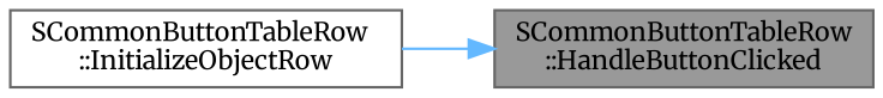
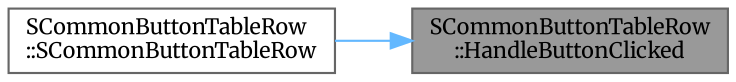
  digraph {
    rankdir=RL
    fontname=Merriweather
    node [fontname=Merriweather fontsize=10 shape=box style=filled]
    n1 [color=gray40 fillcolor=grey60 fontcolor=black height=0.2 label="SCommonButtonTableRow\l::HandleButtonClicked" width=0.4]
-   n2 [color=grey40 fillcolor=white height=0.2 label="SCommonButtonTableRow\l::InitializeObjectRow" width=0.4]
+   n2 [color=grey40 fillcolor=white height=0.2 label="SCommonButtonTableRow\l::SCommonButtonTableRow" width=0.4]
    n1 -> n2 [color=steelblue1 dir=back fontname=Merriweather fontsize=10 labelfontname=Helvetica labelfontsize=10 style=solid]
  }
